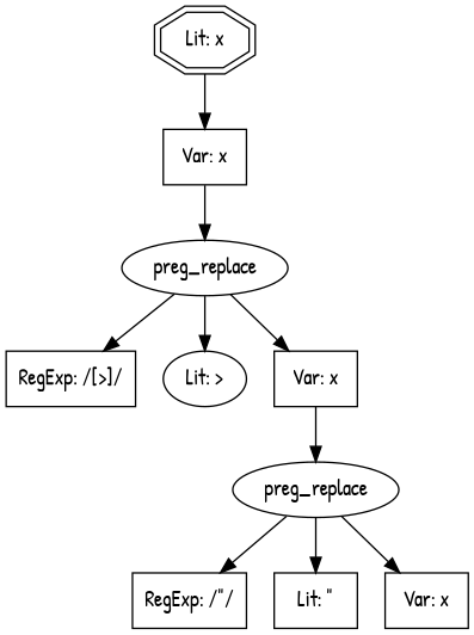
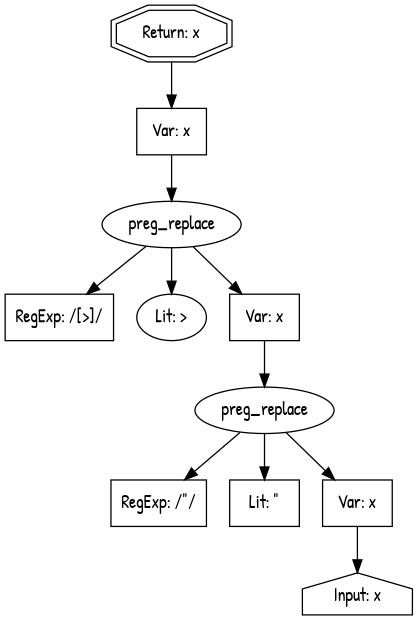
  digraph {
    fontname="Patrick Hand"
    node [fontname="Patrick Hand" shape=box]
    edge [fontname="Patrick Hand"]
+   n1 [label="Input: x" shape=house]
    n2 [label=preg_replace shape=ellipse]
    n3 [label="RegExp: /\"/"]
    n4 [label="Lit: &quot;"]
    n5 [label="Var: x"]
    n6 [label=preg_replace shape=ellipse]
    n7 [label="RegExp: /[>]/"]
    n8 [label="Lit: &gt;" shape=ellipse]
    n9 [label="Var: x"]
    n10 [label="Var: x"]
-   n11 [label="Lit: x" shape=doubleoctagon]
+   n11 [label="Return: x" shape=doubleoctagon]
    n2 -> n3
    n2 -> n4
    n2 -> n5
+   n5 -> n1
    n6 -> n7
    n6 -> n8
    n6 -> n9
    n9 -> n2
    n10 -> n6
    n11 -> n10
  }
